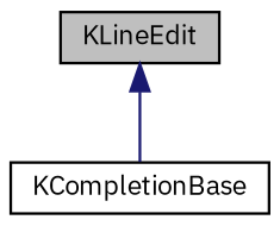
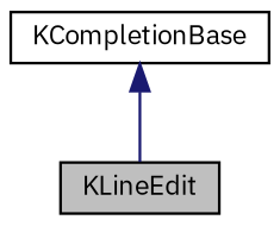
  digraph {
    fontname="IBM Plex Sans"
    node [color=black fontname="IBM Plex Sans" fontsize=10 shape=record style=filled]
    n1 [fillcolor=grey75 fontcolor=black height=0.2 label=KLineEdit width=0.4]
    n2 [fillcolor=white height=0.2 label=KCompletionBase width=0.4]
-   n1 -> n2 [color=midnightblue dir=back fontname="IBM Plex Sans" fontsize=10 labelfontname=Helvetica labelfontsize=10 style=solid]
+   n2 -> n1 [color=midnightblue dir=back fontname="IBM Plex Sans" fontsize=10 labelfontname=Helvetica labelfontsize=10 style=solid]
  }
